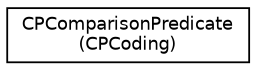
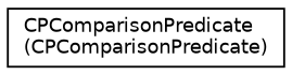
  digraph {
    rankdir=LR
-   n1 [color=black fillcolor=white fontname=Helvetica fontsize=10 height=0.2 label="CPComparisonPredicate\l(CPCoding)" shape=record style=filled width=0.4]
+   n1 [color=black fillcolor=white fontname=Helvetica fontsize=10 height=0.2 label="CPComparisonPredicate\l(CPComparisonPredicate)" shape=record style=filled width=0.4]
  }
